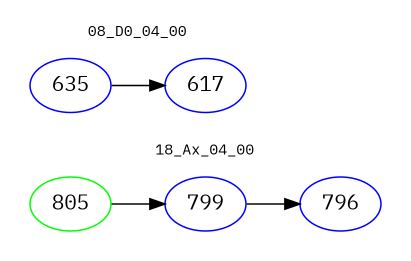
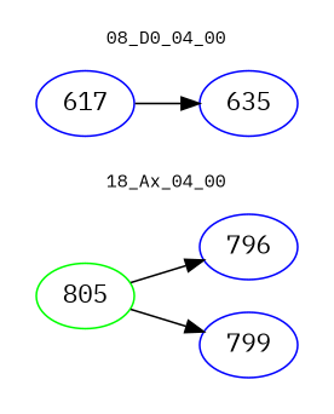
  digraph {
    fontname="IBM Plex Mono"
    rankdir=LR
    node [color=blue fontname="IBM Plex Mono"]
    edge [color=black fontname="IBM Plex Mono"]
    n1 [label=799]
    n2 [label=796]
    n3 [color=green label=805]
    n4 [label=617]
    n5 [label=635]
    subgraph cluster_1 {
      color=white
      fontsize=10
      label="18_Ax_04_00"
      n1
      n2
      n3
    }
    subgraph cluster_2 {
      color=white
      fontsize=10
      label="08_D0_04_00"
      n4
      n5
    }
-   n1 -> n2
+   n3 -> n2
    n3 -> n1
-   n5 -> n4
+   n4 -> n5
  }
